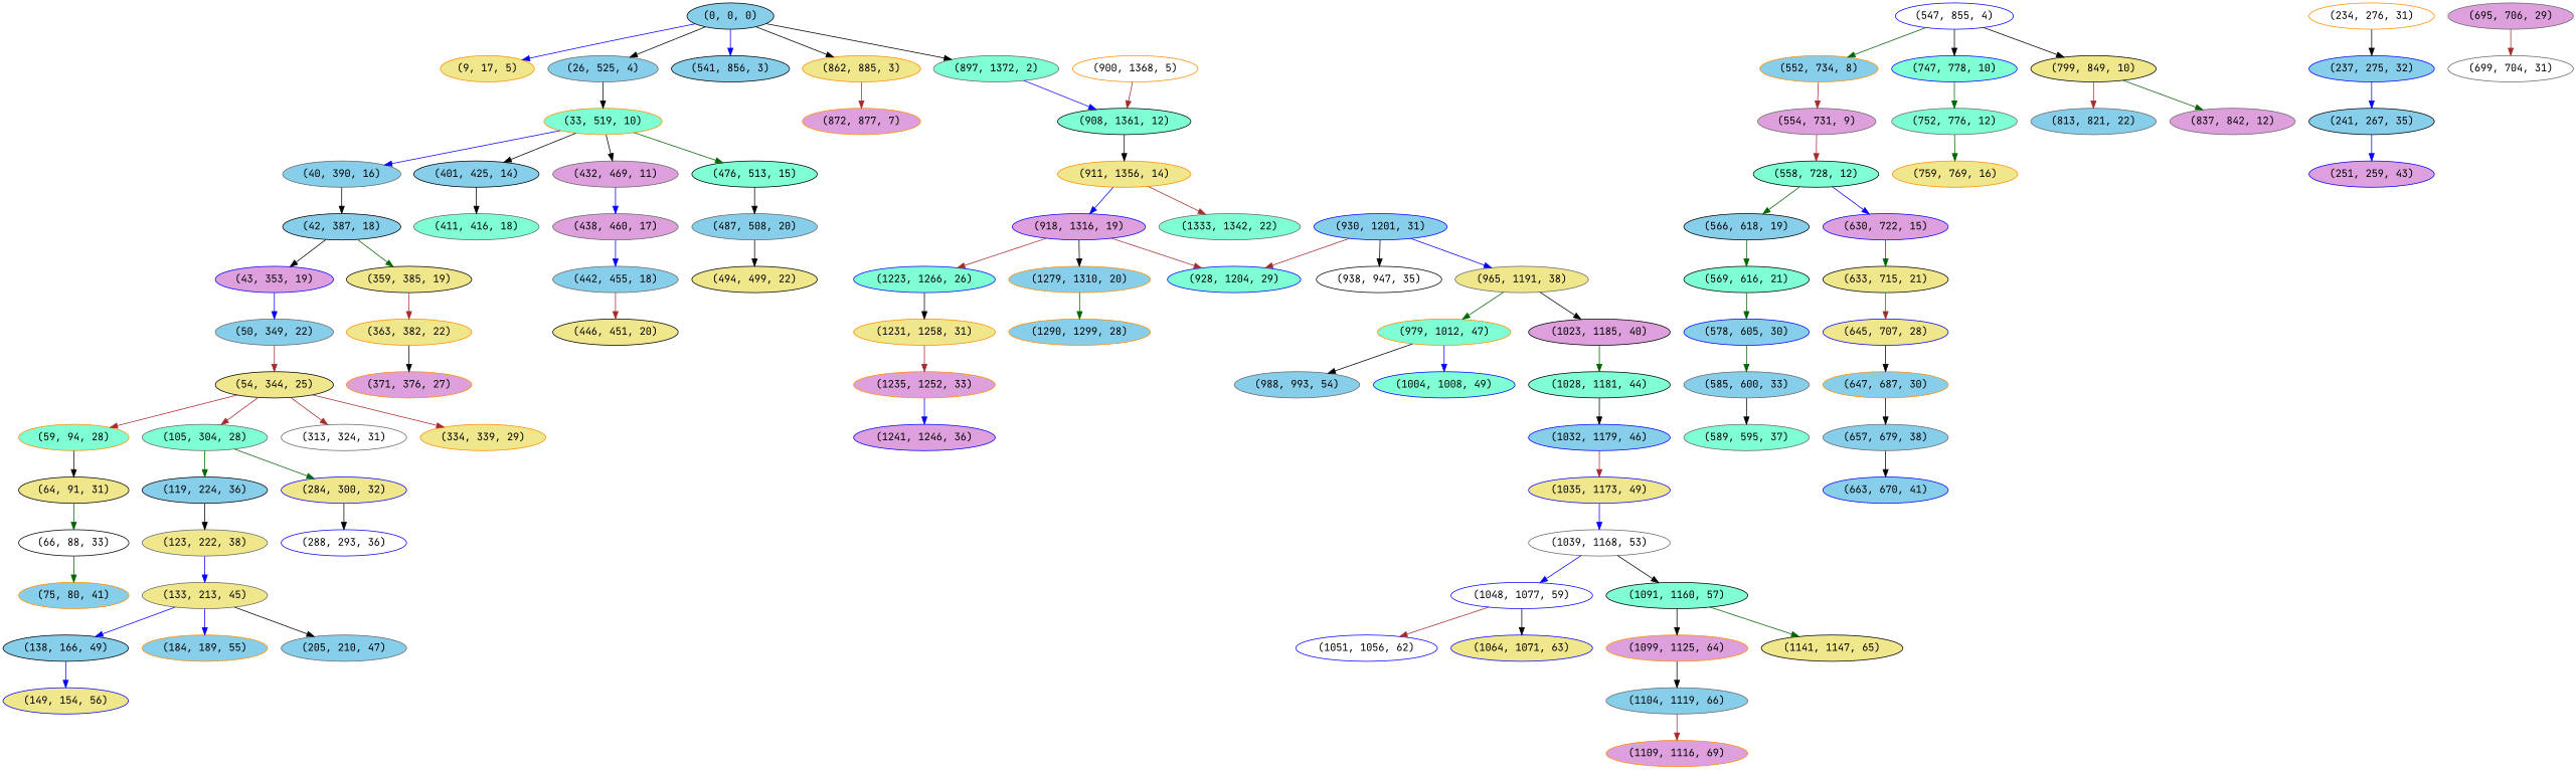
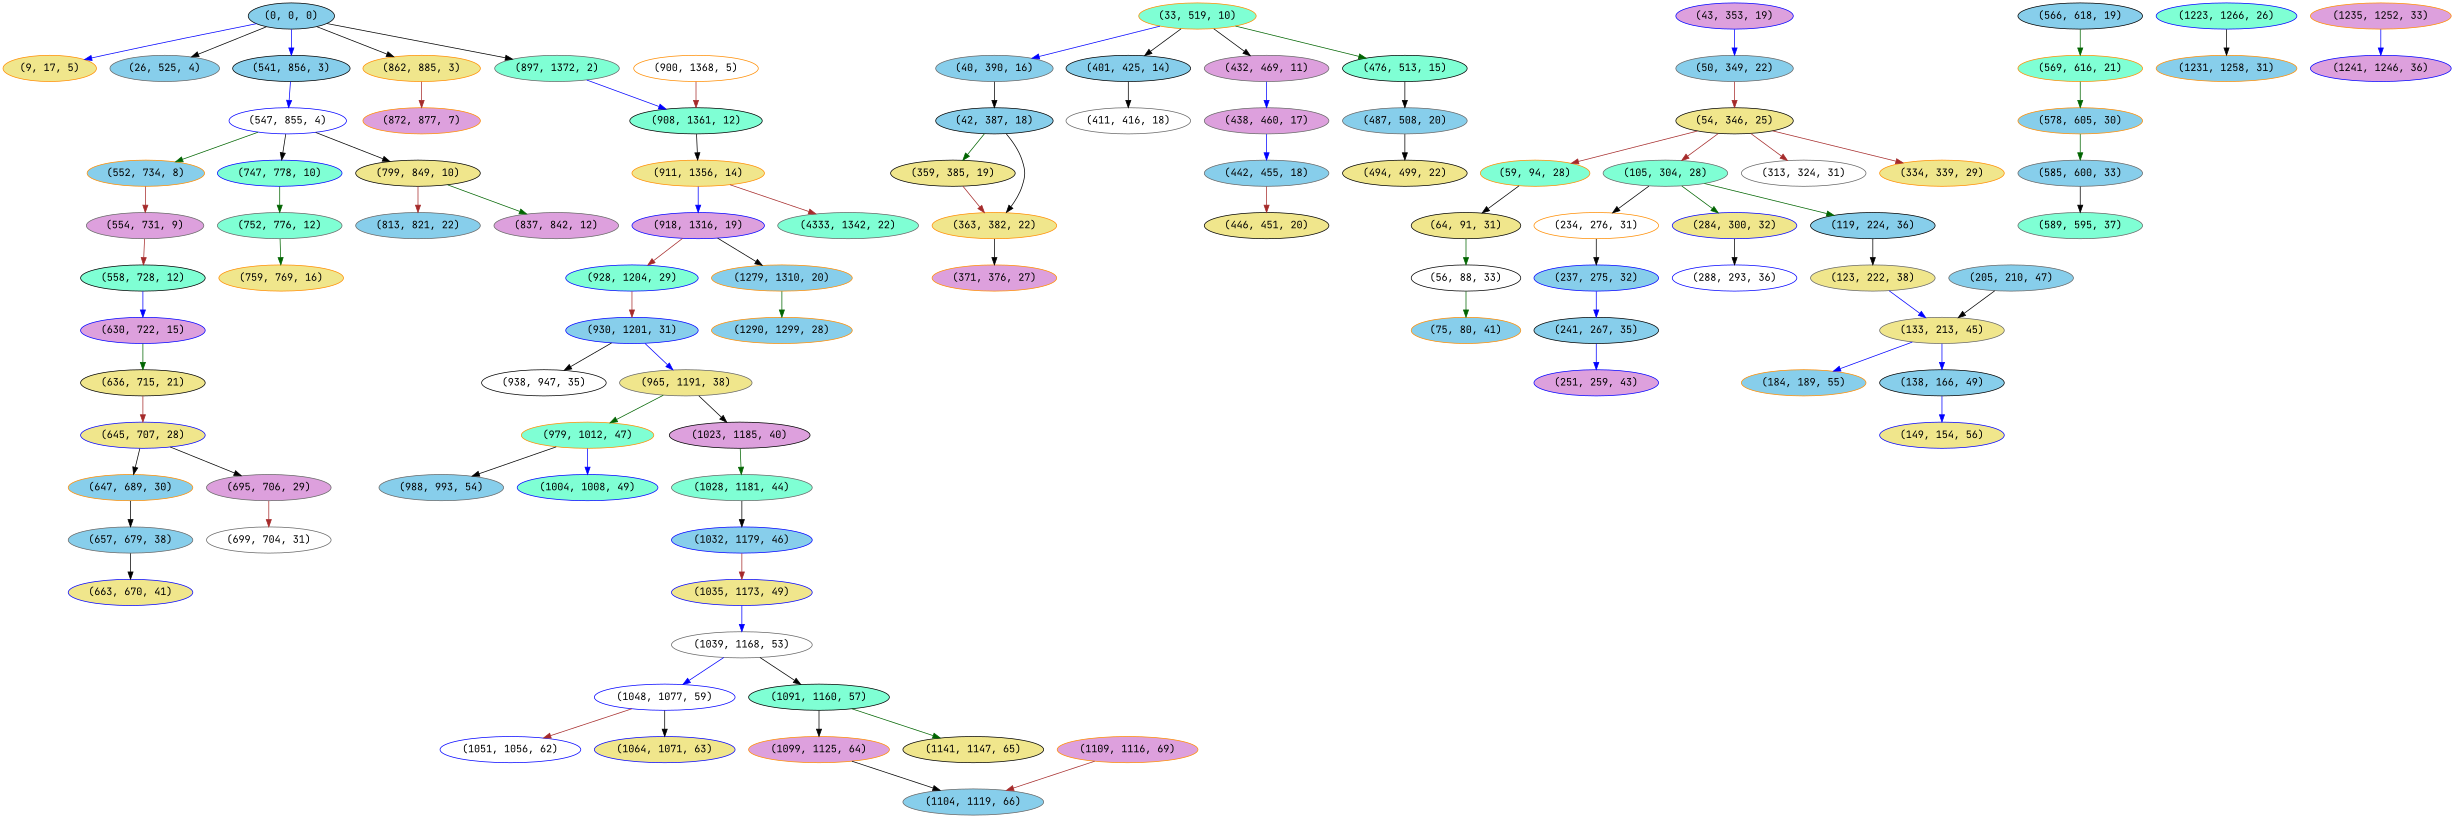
  digraph {
    fontname="JetBrains Mono"
    node [color=gray40 fillcolor=skyblue fontname="JetBrains Mono" style=filled]
    edge [color=black fontname="JetBrains Mono"]
    "(0, 0, 0)" [color=black]
    "(9, 17, 5)" [color=darkorange fillcolor=khaki]
    "(26, 525, 4)"
    "(541, 856, 3)" [color=black]
    "(862, 885, 3)" [color=darkorange fillcolor=khaki]
    "(897, 1372, 2)" [fillcolor=aquamarine]
    "(33, 519, 10)" [color=darkorange fillcolor=aquamarine]
    "(547, 855, 4)" [color=blue fillcolor=white]
    "(872, 877, 7)" [color=darkorange fillcolor=plum]
    "(908, 1361, 12)" [color=black fillcolor=aquamarine]
    "(40, 390, 16)"
    "(401, 425, 14)" [color=black]
    "(432, 469, 11)" [fillcolor=plum]
    "(476, 513, 15)" [color=black fillcolor=aquamarine]
    "(42, 387, 18)" [color=black]
-   "(411, 416, 18)" [fillcolor=aquamarine]
+   "(411, 416, 18)" [fillcolor=white]
    "(438, 460, 17)" [fillcolor=plum]
    "(487, 508, 20)"
    "(43, 353, 19)" [color=blue fillcolor=plum]
    "(359, 385, 19)" [color=black fillcolor=khaki]
    "(50, 349, 22)"
    "(363, 382, 22)" [color=darkorange fillcolor=khaki]
-   "(54, 346, 25)" [color=black fillcolor=khaki label="(54, 344, 25)"]
+   "(54, 346, 25)" [color=black fillcolor=khaki]
    "(59, 94, 28)" [color=darkorange fillcolor=aquamarine]
    "(105, 304, 28)" [fillcolor=aquamarine]
    "(313, 324, 31)" [fillcolor=white]
    "(334, 339, 29)" [color=darkorange fillcolor=khaki]
    "(64, 91, 31)" [color=black fillcolor=khaki]
    "(119, 224, 36)" [color=black]
    "(234, 276, 31)" [color=darkorange fillcolor=white]
    "(284, 300, 32)" [color=blue fillcolor=khaki]
-   "(66, 88, 33)" [color=black fillcolor=white]
+   "(66, 88, 33)" [color=black fillcolor=white label="(56, 88, 33)"]
    "(75, 80, 41)" [color=darkorange]
    "(123, 222, 38)" [fillcolor=khaki]
    "(237, 275, 32)" [color=blue]
    "(288, 293, 36)" [color=blue fillcolor=white]
    "(133, 213, 45)" [fillcolor=khaki]
    "(138, 166, 49)" [color=black]
    "(184, 189, 55)" [color=darkorange]
    "(205, 210, 47)"
    "(149, 154, 56)" [color=blue fillcolor=khaki]
    "(241, 267, 35)" [color=black]
    "(251, 259, 43)" [color=blue fillcolor=plum]
    "(371, 376, 27)" [color=darkorange fillcolor=plum]
    "(442, 455, 18)"
    "(446, 451, 20)" [color=black fillcolor=khaki]
    "(494, 499, 22)" [color=black fillcolor=khaki]
    "(552, 734, 8)" [color=darkorange]
    "(747, 778, 10)" [color=blue fillcolor=aquamarine]
    "(799, 849, 10)" [color=black fillcolor=khaki]
    "(554, 731, 9)" [fillcolor=plum]
    "(752, 776, 12)" [fillcolor=aquamarine]
    "(813, 821, 22)"
    "(837, 842, 12)" [fillcolor=plum]
    "(558, 728, 12)" [color=black fillcolor=aquamarine]
    "(566, 618, 19)" [color=black]
    "(630, 722, 15)" [color=blue fillcolor=plum]
-   "(569, 616, 21)" [color=black fillcolor=aquamarine]
-   "(636, 715, 21)" [color=black fillcolor=khaki label="(633, 715, 21)"]
-   "(578, 605, 30)" [color=blue]
+   "(569, 616, 21)" [color=darkorange fillcolor=aquamarine]
+   "(636, 715, 21)" [color=black fillcolor=khaki]
+   "(578, 605, 30)" [color=darkorange]
    "(585, 600, 33)"
    "(589, 595, 37)" [fillcolor=aquamarine]
    "(645, 707, 28)" [color=blue fillcolor=khaki]
-   "(647, 689, 30)" [color=darkorange label="(647, 687, 30)"]
+   "(647, 689, 30)" [color=darkorange]
    "(695, 706, 29)" [fillcolor=plum]
    "(657, 679, 38)"
    "(699, 704, 31)" [fillcolor=white]
-   "(663, 670, 41)" [color=blue]
+   "(663, 670, 41)" [color=blue fillcolor=khaki]
    "(759, 769, 16)" [color=darkorange fillcolor=khaki]
    "(900, 1368, 5)" [color=darkorange fillcolor=white]
    "(911, 1356, 14)" [color=darkorange fillcolor=khaki]
    "(918, 1316, 19)" [color=blue fillcolor=plum]
-   "(1333, 1342, 22)" [fillcolor=aquamarine]
+   "(1333, 1342, 22)" [fillcolor=aquamarine label="(4333, 1342, 22)"]
    "(928, 1204, 29)" [color=blue fillcolor=aquamarine]
    "(1223, 1266, 26)" [color=blue fillcolor=aquamarine]
    "(1279, 1310, 20)" [color=darkorange]
    "(930, 1201, 31)" [color=blue]
-   "(1231, 1258, 31)" [color=darkorange fillcolor=khaki]
+   "(1231, 1258, 31)" [color=darkorange]
    "(1290, 1299, 28)" [color=darkorange]
    "(938, 947, 35)" [color=black fillcolor=white]
    "(965, 1191, 38)" [fillcolor=khaki]
    "(979, 1012, 47)" [color=darkorange fillcolor=aquamarine]
    "(1023, 1185, 40)" [color=black fillcolor=plum]
    "(988, 993, 54)"
    "(1004, 1008, 49)" [color=blue fillcolor=aquamarine]
-   "(1028, 1181, 44)" [color=black fillcolor=aquamarine]
+   "(1028, 1181, 44)" [fillcolor=aquamarine]
    "(1032, 1179, 46)" [color=blue]
    "(1035, 1173, 49)" [color=blue fillcolor=khaki]
    "(1039, 1168, 53)" [fillcolor=white]
    "(1048, 1077, 59)" [color=blue fillcolor=white]
    "(1091, 1160, 57)" [color=black fillcolor=aquamarine]
    "(1051, 1056, 62)" [color=blue fillcolor=white]
    "(1064, 1071, 63)" [color=blue fillcolor=khaki]
    "(1099, 1125, 64)" [color=darkorange fillcolor=plum]
    "(1141, 1147, 65)" [color=black fillcolor=khaki]
    "(1104, 1119, 66)"
    "(1109, 1116, 69)" [color=darkorange fillcolor=plum]
    "(1235, 1252, 33)" [color=darkorange fillcolor=plum]
    "(1241, 1246, 36)" [color=blue fillcolor=plum]
    "(0, 0, 0)" -> "(9, 17, 5)" [color=blue]
    "(0, 0, 0)" -> "(26, 525, 4)"
    "(0, 0, 0)" -> "(541, 856, 3)" [color=blue]
    "(0, 0, 0)" -> "(862, 885, 3)"
    "(0, 0, 0)" -> "(897, 1372, 2)"
-   "(26, 525, 4)" -> "(33, 519, 10)"
+   "(541, 856, 3)" -> "(547, 855, 4)" [color=blue]
    "(862, 885, 3)" -> "(872, 877, 7)" [color=brown]
    "(897, 1372, 2)" -> "(908, 1361, 12)" [color=blue]
    "(33, 519, 10)" -> "(40, 390, 16)" [color=blue]
    "(33, 519, 10)" -> "(401, 425, 14)"
    "(33, 519, 10)" -> "(432, 469, 11)"
    "(33, 519, 10)" -> "(476, 513, 15)" [color=darkgreen]
    "(547, 855, 4)" -> "(552, 734, 8)" [color=darkgreen]
    "(547, 855, 4)" -> "(747, 778, 10)"
    "(547, 855, 4)" -> "(799, 849, 10)"
    "(908, 1361, 12)" -> "(911, 1356, 14)"
    "(40, 390, 16)" -> "(42, 387, 18)"
    "(401, 425, 14)" -> "(411, 416, 18)"
    "(432, 469, 11)" -> "(438, 460, 17)" [color=blue]
    "(476, 513, 15)" -> "(487, 508, 20)"
-   "(42, 387, 18)" -> "(43, 353, 19)"
+   "(42, 387, 18)" -> "(363, 382, 22)"
    "(42, 387, 18)" -> "(359, 385, 19)" [color=darkgreen]
    "(438, 460, 17)" -> "(442, 455, 18)" [color=blue]
    "(487, 508, 20)" -> "(494, 499, 22)"
    "(43, 353, 19)" -> "(50, 349, 22)" [color=blue]
    "(359, 385, 19)" -> "(363, 382, 22)" [color=brown]
    "(50, 349, 22)" -> "(54, 346, 25)" [color=brown]
    "(363, 382, 22)" -> "(371, 376, 27)"
    "(54, 346, 25)" -> "(59, 94, 28)" [color=brown]
    "(54, 346, 25)" -> "(105, 304, 28)" [color=brown]
    "(54, 346, 25)" -> "(313, 324, 31)" [color=brown]
    "(54, 346, 25)" -> "(334, 339, 29)" [color=brown]
    "(59, 94, 28)" -> "(64, 91, 31)"
    "(105, 304, 28)" -> "(119, 224, 36)" [color=darkgreen]
+   "(105, 304, 28)" -> "(234, 276, 31)"
    "(105, 304, 28)" -> "(284, 300, 32)" [color=darkgreen]
    "(64, 91, 31)" -> "(66, 88, 33)" [color=darkgreen]
    "(119, 224, 36)" -> "(123, 222, 38)"
    "(234, 276, 31)" -> "(237, 275, 32)"
    "(284, 300, 32)" -> "(288, 293, 36)"
    "(66, 88, 33)" -> "(75, 80, 41)" [color=darkgreen]
    "(123, 222, 38)" -> "(133, 213, 45)" [color=blue]
    "(237, 275, 32)" -> "(241, 267, 35)" [color=blue]
    "(133, 213, 45)" -> "(138, 166, 49)" [color=blue]
    "(133, 213, 45)" -> "(184, 189, 55)" [color=blue]
-   "(133, 213, 45)" -> "(205, 210, 47)"
+   "(205, 210, 47)" -> "(133, 213, 45)"
    "(138, 166, 49)" -> "(149, 154, 56)" [color=blue]
    "(241, 267, 35)" -> "(251, 259, 43)" [color=blue]
    "(442, 455, 18)" -> "(446, 451, 20)" [color=brown]
    "(552, 734, 8)" -> "(554, 731, 9)" [color=brown]
    "(747, 778, 10)" -> "(752, 776, 12)" [color=darkgreen]
    "(799, 849, 10)" -> "(813, 821, 22)" [color=brown]
    "(799, 849, 10)" -> "(837, 842, 12)" [color=darkgreen]
    "(554, 731, 9)" -> "(558, 728, 12)" [color=brown]
    "(752, 776, 12)" -> "(759, 769, 16)" [color=darkgreen]
-   "(558, 728, 12)" -> "(566, 618, 19)" [color=darkgreen]
    "(558, 728, 12)" -> "(630, 722, 15)" [color=blue]
    "(566, 618, 19)" -> "(569, 616, 21)" [color=darkgreen]
    "(630, 722, 15)" -> "(636, 715, 21)" [color=darkgreen]
    "(569, 616, 21)" -> "(578, 605, 30)" [color=darkgreen]
    "(636, 715, 21)" -> "(645, 707, 28)" [color=brown]
    "(578, 605, 30)" -> "(585, 600, 33)" [color=darkgreen]
    "(585, 600, 33)" -> "(589, 595, 37)"
    "(645, 707, 28)" -> "(647, 689, 30)"
+   "(645, 707, 28)" -> "(695, 706, 29)"
    "(647, 689, 30)" -> "(657, 679, 38)"
    "(695, 706, 29)" -> "(699, 704, 31)" [color=brown]
    "(657, 679, 38)" -> "(663, 670, 41)"
    "(900, 1368, 5)" -> "(908, 1361, 12)" [color=brown]
    "(911, 1356, 14)" -> "(918, 1316, 19)" [color=blue]
    "(911, 1356, 14)" -> "(1333, 1342, 22)" [color=brown]
    "(918, 1316, 19)" -> "(928, 1204, 29)" [color=brown]
-   "(918, 1316, 19)" -> "(1223, 1266, 26)" [color=brown]
    "(918, 1316, 19)" -> "(1279, 1310, 20)"
-   "(930, 1201, 31)" -> "(928, 1204, 29)" [color=brown]
+   "(928, 1204, 29)" -> "(930, 1201, 31)" [color=brown]
    "(1223, 1266, 26)" -> "(1231, 1258, 31)"
    "(1279, 1310, 20)" -> "(1290, 1299, 28)" [color=darkgreen]
    "(930, 1201, 31)" -> "(938, 947, 35)"
    "(930, 1201, 31)" -> "(965, 1191, 38)" [color=blue]
-   "(1231, 1258, 31)" -> "(1235, 1252, 33)" [color=brown]
    "(965, 1191, 38)" -> "(979, 1012, 47)" [color=darkgreen]
    "(965, 1191, 38)" -> "(1023, 1185, 40)"
    "(979, 1012, 47)" -> "(988, 993, 54)"
    "(979, 1012, 47)" -> "(1004, 1008, 49)" [color=blue]
    "(1023, 1185, 40)" -> "(1028, 1181, 44)" [color=darkgreen]
    "(1028, 1181, 44)" -> "(1032, 1179, 46)"
    "(1032, 1179, 46)" -> "(1035, 1173, 49)" [color=brown]
    "(1035, 1173, 49)" -> "(1039, 1168, 53)" [color=blue]
    "(1039, 1168, 53)" -> "(1048, 1077, 59)" [color=blue]
    "(1039, 1168, 53)" -> "(1091, 1160, 57)"
    "(1048, 1077, 59)" -> "(1051, 1056, 62)" [color=brown]
    "(1048, 1077, 59)" -> "(1064, 1071, 63)"
    "(1091, 1160, 57)" -> "(1099, 1125, 64)"
    "(1091, 1160, 57)" -> "(1141, 1147, 65)" [color=darkgreen]
    "(1099, 1125, 64)" -> "(1104, 1119, 66)"
-   "(1104, 1119, 66)" -> "(1109, 1116, 69)" [color=brown]
+   "(1109, 1116, 69)" -> "(1104, 1119, 66)" [color=brown]
    "(1235, 1252, 33)" -> "(1241, 1246, 36)" [color=blue]
  }
